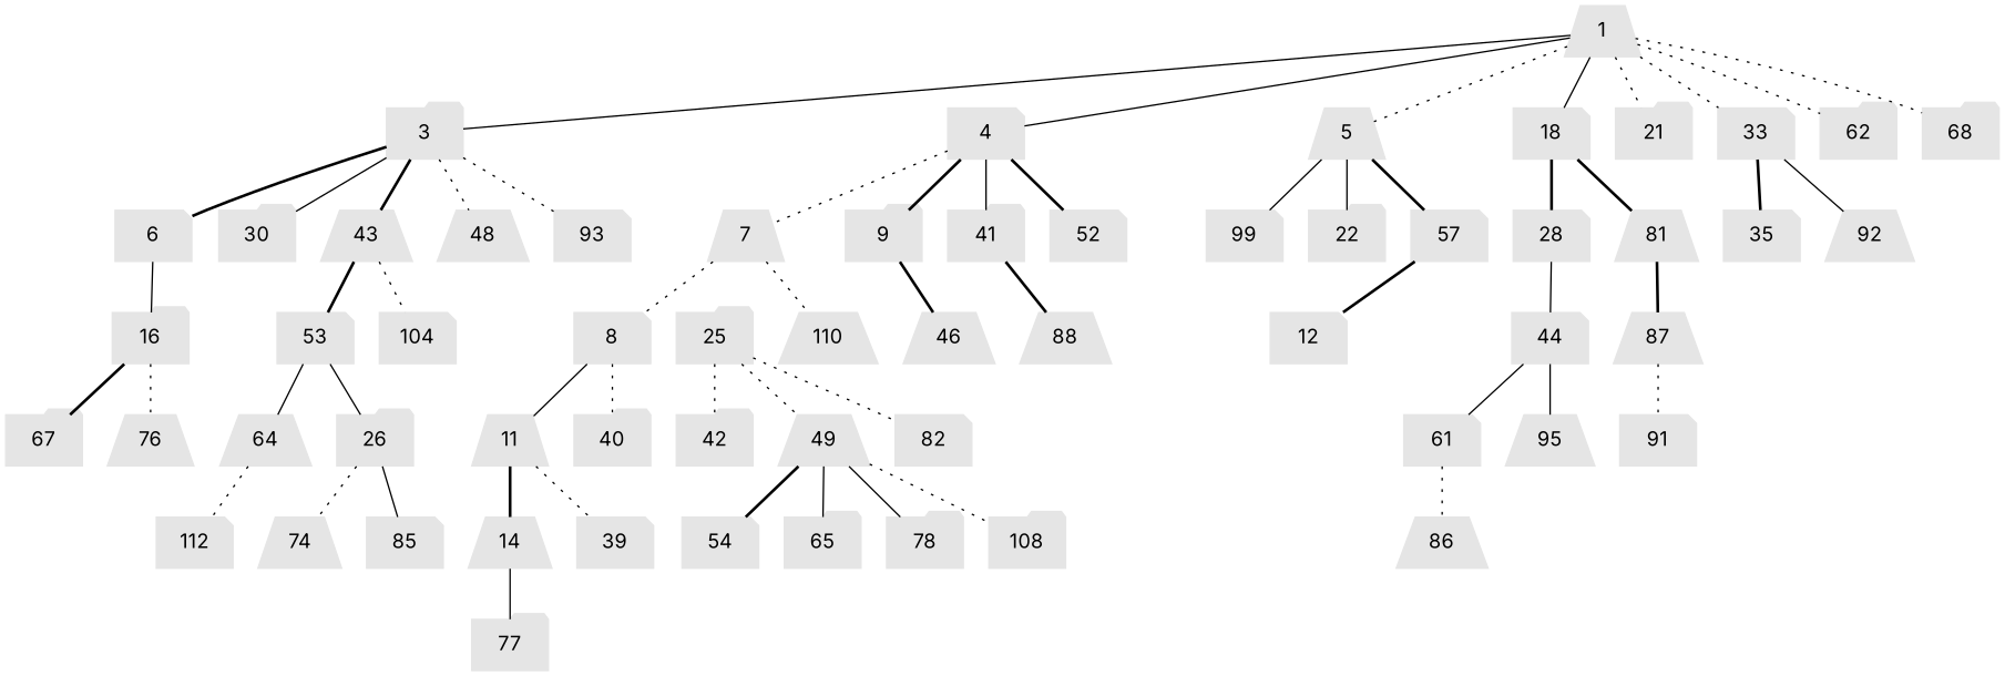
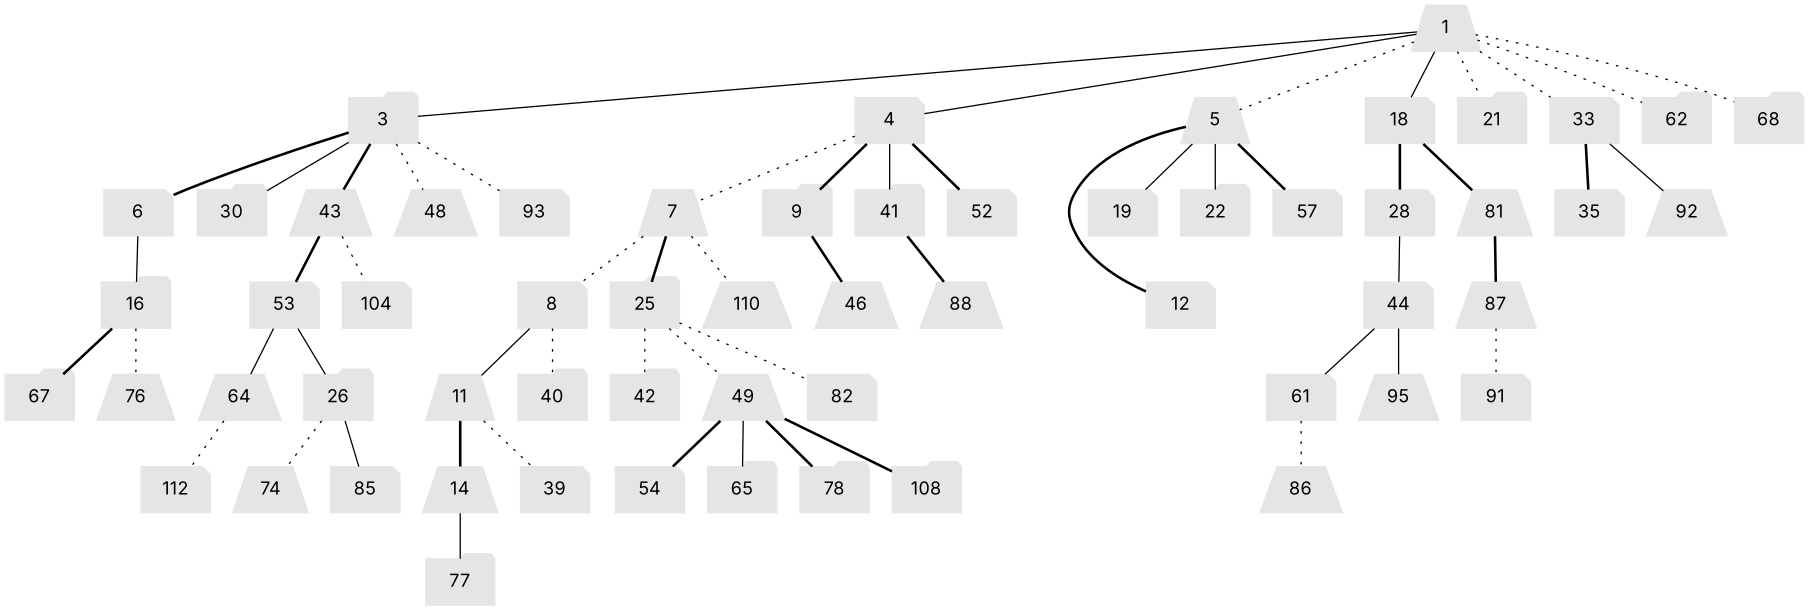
  graph {
    fontname=Inter
    node [color=gray90 fontname=Inter shape=note style=filled]
    edge [fontname=Inter style=dotted]
    1 [shape=trapezium super="+2"]
    3 [shape=folder super="+23+10+89"]
    4 [super="+36"]
    5 [shape=trapezium super="+15"]
    18
    21 [shape=folder super="+58+24"]
    33 [super="+83"]
    62 [shape=folder super="+75"]
    68 [shape=folder]
    6 [super="+79"]
    30 [shape=folder super="+63"]
    43 [shape=trapezium]
    48 [shape=trapezium]
    93 [super="+100"]
    7 [shape=trapezium]
    9 [shape=folder super="+45+13"]
    41 [shape=folder super="+84"]
    52 [super="+59"]
    12 [super="+97"]
-   19 [label=99]
+   19
    22 [shape=folder super="+47"]
    57
    28 [super="+115"]
    81 [shape=trapezium]
    35 [super="+51"]
    92 [shape=trapezium]
    16 [shape=folder super="+31"]
    53
    104
    8
    25 [shape=folder super="+56+37+26"]
    110 [shape=trapezium]
    46 [shape=trapezium]
    88 [shape=trapezium]
    67 [shape=folder]
    76 [shape=trapezium super="+118"]
    11 [shape=trapezium super="+96"]
    40 [shape=folder]
    42 [shape=folder super="+103"]
    49 [shape=trapezium super="+50"]
    82
    14 [shape=trapezium super="+73"]
    39 [super="+55+70"]
    77 [shape=folder]
    44
    87 [shape=trapezium]
    54 [super="+80"]
    65 [shape=folder]
    78 [shape=folder]
    108 [shape=folder]
    61
    95 [shape=trapezium super="+109"]
    64 [shape=trapezium super="+102+116"]
    n54 [label=26 shape=folder]
    86 [shape=trapezium]
    112
    74 [shape=trapezium]
    85
    91
    1 -- 3 [style=solid]
    1 -- 4 [style=solid]
    1 -- 5
    1 -- 18 [style=solid]
    1 -- 21
    1 -- 33
    1 -- 62
    1 -- 68
    3 -- 6 [style=bold]
    3 -- 30 [style=solid]
    3 -- 43 [style=bold]
    3 -- 48
    3 -- 93
    4 -- 7
    4 -- 9 [style=bold]
    4 -- 41 [style=solid]
    4 -- 52 [style=bold]
-   57 -- 12 [style=bold]
+   5 -- 12 [style=bold]
    5 -- 19 [style=solid]
    5 -- 22 [style=solid]
    5 -- 57 [style=bold]
    18 -- 28 [style=bold]
    18 -- 81 [style=bold]
    33 -- 35 [style=bold]
    33 -- 92 [style=solid]
    6 -- 16 [style=solid]
    43 -- 53 [style=bold]
    43 -- 104
    7 -- 8
+   7 -- 25 [style=bold]
    7 -- 110
    9 -- 46 [style=bold]
    41 -- 88 [style=bold]
    28 -- 44 [style=solid]
    81 -- 87 [style=bold]
    16 -- 67 [style=bold]
    16 -- 76
    53 -- 64 [style=solid]
    53 -- n54 [style=solid]
    8 -- 11 [style=solid]
    8 -- 40
    25 -- 42
    25 -- 49
    25 -- 82
    11 -- 14 [style=bold]
    11 -- 39
    49 -- 54 [style=bold]
    49 -- 65 [style=solid]
-   49 -- 78 [style=solid]
-   49 -- 108
+   49 -- 78 [style=bold]
+   49 -- 108 [style=bold]
    14 -- 77 [style=solid]
    44 -- 61 [style=solid]
    44 -- 95 [style=solid]
    87 -- 91
    61 -- 86
    64 -- 112
    n54 -- 74
    n54 -- 85 [style=solid]
  }
